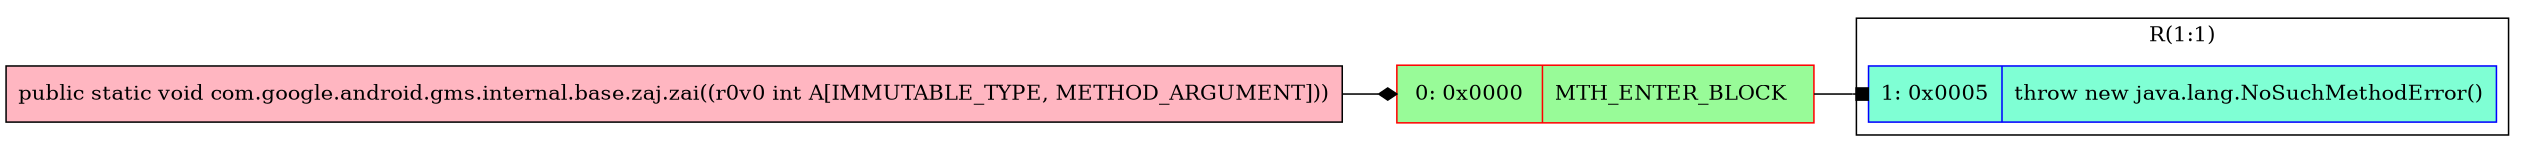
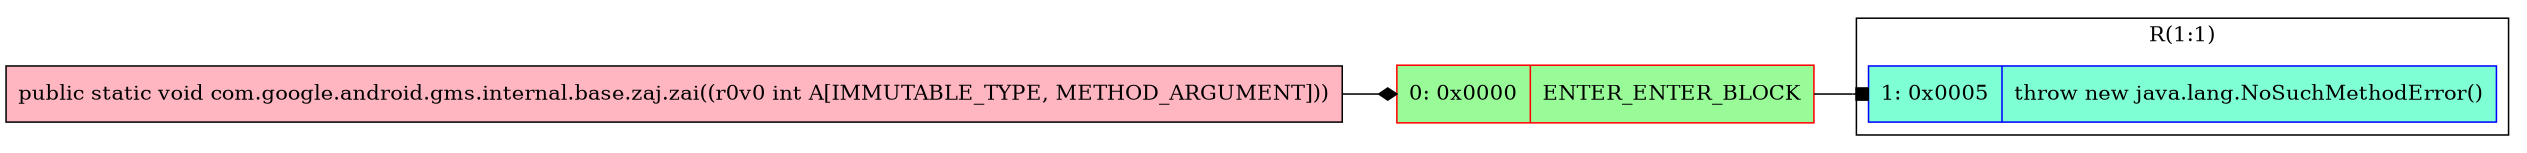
  digraph {
    rankdir=LR
    node [shape=record style=filled]
    n1 [color=blue label="{1\:\ 0x0005|throw new java.lang.NoSuchMethodError()\l}" fillcolor=aquamarine]
-   n2 [color=red label="{0\:\ 0x0000|MTH_ENTER_BLOCK\l}" fillcolor=palegreen]
+   n2 [color=red label="{0\:\ 0x0000|ENTER_ENTER_BLOCK\l}" fillcolor=palegreen]
    n3 [label="{public static void com.google.android.gms.internal.base.zaj.zai((r0v0 int A[IMMUTABLE_TYPE, METHOD_ARGUMENT])) }" fillcolor=lightpink]
    subgraph cluster_1 {
      label="R(1:1)"
      n1
    }
    n2 -> n1 [arrowhead=box]
    n3 -> n2 [arrowhead=diamond]
  }
